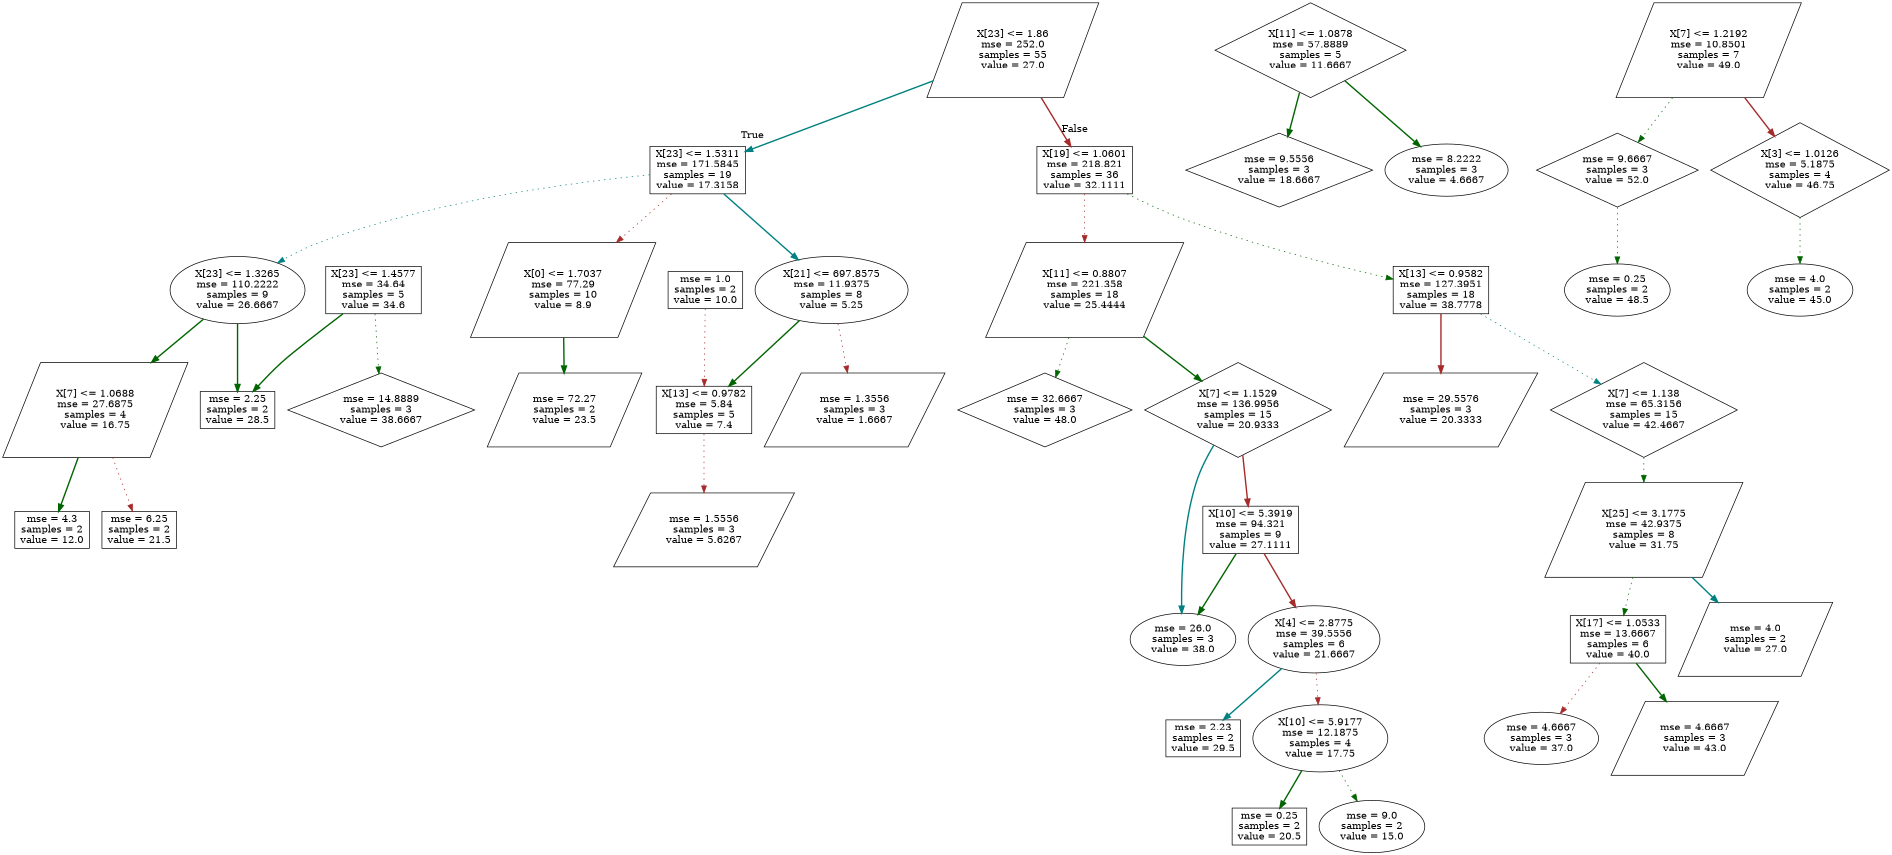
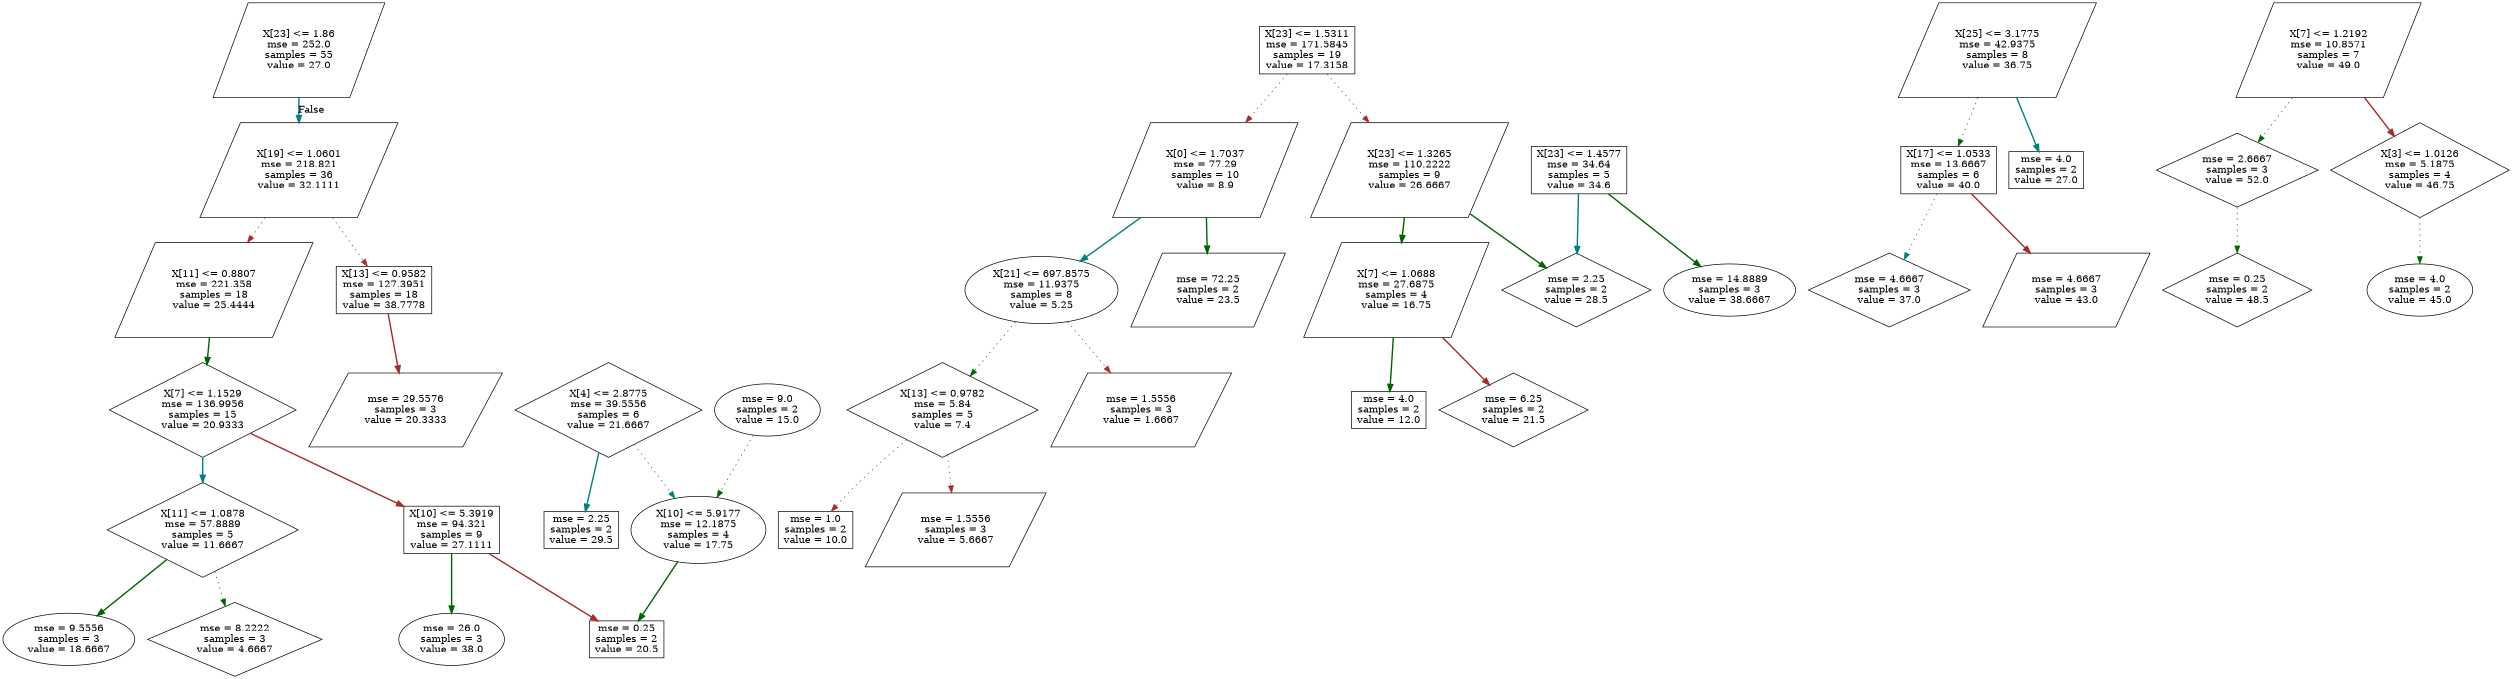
  digraph {
    node [shape=parallelogram]
    edge [color=darkgreen style=bold]
    n1 [label="X[23] <= 1.86\nmse = 252.0\nsamples = 55\nvalue = 27.0"]
    n2 [label="X[23] <= 1.5311\nmse = 171.5845\nsamples = 19\nvalue = 17.3158" shape=box]
-   n3 [label="X[19] <= 1.0601\nmse = 218.821\nsamples = 36\nvalue = 32.1111" shape=box]
-   n4 [label="X[23] <= 1.3265\nmse = 110.2222\nsamples = 9\nvalue = 26.6667" shape=ellipse]
+   n3 [label="X[19] <= 1.0601\nmse = 218.821\nsamples = 36\nvalue = 32.1111"]
+   n4 [label="X[23] <= 1.3265\nmse = 110.2222\nsamples = 9\nvalue = 26.6667"]
    n5 [label="X[0] <= 1.7037\nmse = 77.29\nsamples = 10\nvalue = 8.9"]
    n6 [label="X[11] <= 0.8807\nmse = 221.358\nsamples = 18\nvalue = 25.4444"]
    n7 [label="X[13] <= 0.9582\nmse = 127.3951\nsamples = 18\nvalue = 38.7778" shape=box]
    n8 [label="X[7] <= 1.0688\nmse = 27.6875\nsamples = 4\nvalue = 16.75"]
-   n9 [label="mse = 2.25\nsamples = 2\nvalue = 28.5" shape=box]
-   n10 [label="mse = 72.27\nsamples = 2\nvalue = 23.5"]
+   n9 [label="mse = 2.25\nsamples = 2\nvalue = 28.5" shape=diamond]
+   n10 [label="mse = 72.25\nsamples = 2\nvalue = 23.5"]
    n11 [label="X[21] <= 697.8575\nmse = 11.9375\nsamples = 8\nvalue = 5.25" shape=ellipse]
-   n12 [label="mse = 4.3\nsamples = 2\nvalue = 12.0" shape=box]
-   n13 [label="mse = 6.25\nsamples = 2\nvalue = 21.5" shape=box]
+   n12 [label="mse = 4.0\nsamples = 2\nvalue = 12.0" shape=box]
+   n13 [label="mse = 6.25\nsamples = 2\nvalue = 21.5" shape=diamond]
    n14 [label="X[23] <= 1.4577\nmse = 34.64\nsamples = 5\nvalue = 34.6" shape=box]
-   n15 [label="mse = 14.8889\nsamples = 3\nvalue = 38.6667" shape=diamond]
-   n16 [label="X[13] <= 0.9782\nmse = 5.84\nsamples = 5\nvalue = 7.4" shape=box]
-   n17 [label="mse = 1.3556\nsamples = 3\nvalue = 1.6667"]
+   n15 [label="mse = 14.8889\nsamples = 3\nvalue = 38.6667" shape=ellipse]
+   n16 [label="X[13] <= 0.9782\nmse = 5.84\nsamples = 5\nvalue = 7.4" shape=diamond]
+   n17 [label="mse = 1.5556\nsamples = 3\nvalue = 1.6667"]
    n18 [label="mse = 1.0\nsamples = 2\nvalue = 10.0" shape=box]
-   n19 [label="mse = 1.5556\nsamples = 3\nvalue = 5.6267"]
-   n20 [label="mse = 32.6667\nsamples = 3\nvalue = 48.0" shape=diamond]
+   n19 [label="mse = 1.5556\nsamples = 3\nvalue = 5.6667"]
    n21 [label="X[7] <= 1.1529\nmse = 136.9956\nsamples = 15\nvalue = 20.9333" shape=diamond]
    n22 [label="mse = 29.5576\nsamples = 3\nvalue = 20.3333"]
-   n23 [label="X[7] <= 1.138\nmse = 65.3156\nsamples = 15\nvalue = 42.4667" shape=diamond]
    n24 [label="X[11] <= 1.0878\nmse = 57.8889\nsamples = 5\nvalue = 11.6667" shape=diamond]
    n25 [label="X[10] <= 5.3919\nmse = 94.321\nsamples = 9\nvalue = 27.1111" shape=box]
-   n26 [label="mse = 9.5556\nsamples = 3\nvalue = 18.6667" shape=diamond]
-   n27 [label="mse = 8.2222\nsamples = 3\nvalue = 4.6667" shape=ellipse]
+   n26 [label="mse = 9.5556\nsamples = 3\nvalue = 18.6667" shape=ellipse]
+   n27 [label="mse = 8.2222\nsamples = 3\nvalue = 4.6667" shape=diamond]
    n28 [label="mse = 26.0\nsamples = 3\nvalue = 38.0" shape=ellipse]
-   n29 [label="X[4] <= 2.8775\nmse = 39.5556\nsamples = 6\nvalue = 21.6667" shape=ellipse]
-   n30 [label="mse = 2.23\nsamples = 2\nvalue = 29.5" shape=box]
+   n29 [label="X[4] <= 2.8775\nmse = 39.5556\nsamples = 6\nvalue = 21.6667" shape=diamond]
+   n30 [label="mse = 2.25\nsamples = 2\nvalue = 29.5" shape=box]
    n31 [label="X[10] <= 5.9177\nmse = 12.1875\nsamples = 4\nvalue = 17.75" shape=ellipse]
    n32 [label="mse = 0.25\nsamples = 2\nvalue = 20.5" shape=box]
    n33 [label="mse = 9.0\nsamples = 2\nvalue = 15.0" shape=ellipse]
-   n34 [label="X[25] <= 3.1775\nmse = 42.9375\nsamples = 8\nvalue = 31.75"]
+   n34 [label="X[25] <= 3.1775\nmse = 42.9375\nsamples = 8\nvalue = 36.75"]
    n35 [label="X[17] <= 1.0533\nmse = 13.6667\nsamples = 6\nvalue = 40.0" shape=box]
-   n36 [label="mse = 4.0\nsamples = 2\nvalue = 27.0"]
-   n37 [label="X[7] <= 1.2192\nmse = 10.8501\nsamples = 7\nvalue = 49.0"]
-   n38 [label="mse = 9.6667\nsamples = 3\nvalue = 52.0" shape=diamond]
+   n36 [label="mse = 4.0\nsamples = 2\nvalue = 27.0" shape=box]
+   n37 [label="X[7] <= 1.2192\nmse = 10.8571\nsamples = 7\nvalue = 49.0"]
+   n38 [label="mse = 2.6667\nsamples = 3\nvalue = 52.0" shape=diamond]
    n39 [label="X[3] <= 1.0126\nmse = 5.1875\nsamples = 4\nvalue = 46.75" shape=diamond]
-   n40 [label="mse = 4.6667\nsamples = 3\nvalue = 37.0" shape=ellipse]
+   n40 [label="mse = 4.6667\nsamples = 3\nvalue = 37.0" shape=diamond]
    n41 [label="mse = 4.6667\nsamples = 3\nvalue = 43.0"]
-   n42 [label="mse = 0.25\nsamples = 2\nvalue = 48.5" shape=ellipse]
+   n42 [label="mse = 0.25\nsamples = 2\nvalue = 48.5" shape=diamond]
    n43 [label="mse = 4.0\nsamples = 2\nvalue = 45.0" shape=ellipse]
-   n1 -> n2 [color=teal headlabel=True labelangle=45 labeldistance=2.5]
-   n1 -> n3 [color=brown headlabel=False labelangle=-45 labeldistance=2.5]
-   n2 -> n4 [color=teal style=dotted]
+   n1 -> n3 [color=teal headlabel=False labelangle=-45 labeldistance=2.5]
+   n2 -> n4 [color=brown style=dotted]
    n2 -> n5 [color=brown style=dotted]
    n3 -> n6 [color=brown style=dotted]
-   n3 -> n7 [style=dotted]
+   n3 -> n7 [color=brown style=dotted]
    n4 -> n8
    n4 -> n9
    n5 -> n10
-   n2 -> n11 [color=teal]
-   n6 -> n20 [style=dotted]
+   n5 -> n11 [color=teal]
    n6 -> n21
    n7 -> n22 [color=brown]
-   n7 -> n23 [color=teal style=dotted]
    n8 -> n12
-   n8 -> n13 [color=brown style=dotted]
-   n11 -> n16
+   n8 -> n13 [color=brown]
+   n11 -> n16 [style=dotted]
    n11 -> n17 [color=brown style=dotted]
-   n14 -> n9
-   n14 -> n15 [style=dotted]
-   n18 -> n16 [color=brown style=dotted]
+   n14 -> n9 [color=teal]
+   n14 -> n15
+   n16 -> n18 [color=brown style=dotted]
    n16 -> n19 [color=brown style=dotted]
-   n21 -> n28 [color=teal]
+   n21 -> n24 [color=teal]
    n21 -> n25 [color=brown]
-   n23 -> n34 [style=dotted]
    n24 -> n26
-   n24 -> n27
+   n24 -> n27 [style=dotted]
    n25 -> n28
-   n25 -> n29 [color=brown]
+   n25 -> n32 [color=brown]
    n29 -> n30 [color=teal]
-   n29 -> n31 [color=brown style=dotted]
+   n29 -> n31 [color=teal style=dotted]
    n31 -> n32
-   n31 -> n33 [style=dotted]
+   n33 -> n31 [style=dotted]
    n34 -> n35 [style=dotted]
    n34 -> n36 [color=teal]
-   n35 -> n40 [color=brown style=dotted]
-   n35 -> n41
+   n35 -> n40 [color=teal style=dotted]
+   n35 -> n41 [color=brown]
    n37 -> n38 [style=dotted]
    n37 -> n39 [color=brown]
    n38 -> n42 [style=dotted]
    n39 -> n43 [style=dotted]
  }
